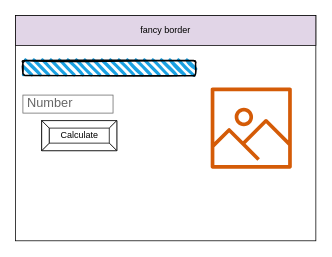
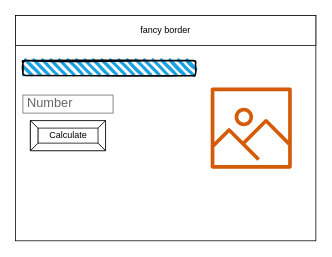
  <mxCell id="0" />
  <mxCell id="1" parent="0" />
  <mxCell id="2" value="" style="rounded=0;whiteSpace=wrap;html=1;" parent="1" vertex="1"><mxGeometry x="20" y="20" width="400" height="300" as="geometry" /></mxCell>
- <mxCell id="3" value="fancy border" style="rounded=0;whiteSpace=wrap;html=1;fillColor=#e1d5e7;" parent="1" vertex="1"><mxGeometry x="20" y="20" width="400" height="40" as="geometry" /></mxCell>
- <mxCell id="4" value="Calculate" style="labelPosition=center;verticalLabelPosition=middle;align=center;html=1;shape=mxgraph.basic.button;dx=10;" parent="1" vertex="1"><mxGeometry x="55" y="160" width="100" height="40" as="geometry" /></mxCell>
+ <mxCell id="3" value="fancy border" style="rounded=0;whiteSpace=wrap;html=1;" parent="1" vertex="1"><mxGeometry x="20" y="20" width="400" height="40" as="geometry" /></mxCell>
+ <mxCell id="4" value="Calculate" style="labelPosition=center;verticalLabelPosition=middle;align=center;html=1;shape=mxgraph.basic.button;dx=10;" parent="1" vertex="1"><mxGeometry x="40" y="160" width="100" height="40" as="geometry" /></mxCell>
  <mxCell id="5" value="" style="sketch=0;outlineConnect=0;fontColor=#232F3E;gradientColor=none;fillColor=#D45B07;strokeColor=none;dashed=0;verticalLabelPosition=bottom;verticalAlign=top;align=center;html=1;fontSize=12;fontStyle=0;aspect=fixed;pointerEvents=1;shape=mxgraph.aws4.container_registry_image;" vertex="1" parent="1"><mxGeometry x="280" y="116" width="108" height="108" as="geometry" /></mxCell>
  <mxCell id="6" value="" style="rounded=1;whiteSpace=wrap;html=1;strokeWidth=2;fillWeight=4;hachureGap=8;hachureAngle=45;fillColor=#1ba1e2;sketch=1;" vertex="1" parent="1"><mxGeometry x="30" y="80" width="230" height="20" as="geometry" /></mxCell>
  <mxCell id="7" value="Number" style="strokeWidth=1;shadow=0;dashed=0;align=center;html=1;shape=mxgraph.mockup.text.textBox;fontColor=#666666;align=left;fontSize=17;spacingLeft=4;spacingTop=-3;strokeColor=#666666;mainText=" vertex="1" parent="1"><mxGeometry x="30" y="126" width="120" height="24" as="geometry" /></mxCell>
